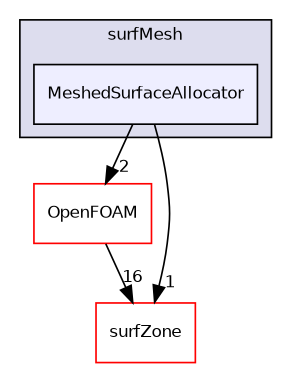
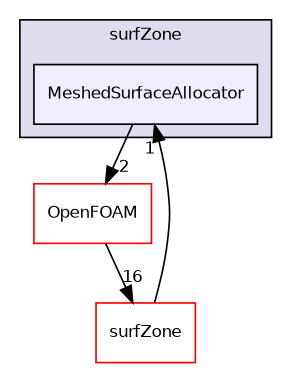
  digraph {
    compound=true
    node [fontname=Helvetica fontsize=10 shape=box color=red]
    edge [labeldistance=1.5 labelfontname=Helvetica labelfontsize=10]
    n1 [fillcolor="#eeeeff" label=MeshedSurfaceAllocator pencolor=black style=filled color=""]
    n2 [label=OpenFOAM]
    n3 [label=surfZone]
    subgraph cluster_1 {
      bgcolor="#ddddee"
      fontname=Helvetica
      fontsize=10
-     label=surfMesh
+     label=surfZone
      pencolor=black
      n1
    }
    n1 -> n2 [headlabel=2]
-   n1 -> n3 [headlabel=1]
+   n3 -> n1 [headlabel=1]
    n2 -> n3 [headlabel=16]
  }
